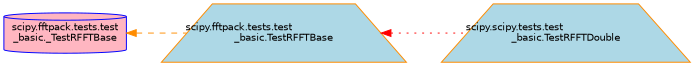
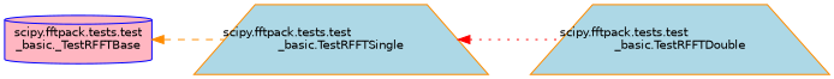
  digraph {
    rankdir=LR
    node [color=darkorange fillcolor=lightblue fontname=Helvetica fontsize=10 shape=trapezium style=filled]
    edge [dir=back fontname=Helvetica fontsize=10 labelfontname=Helvetica labelfontsize=10]
    n1 [color=blue fillcolor=lightpink height=0.2 label="scipy.fftpack.tests.test\l_basic._TestRFFTBase" shape=cylinder width=0.4]
-   n2 [height=0.2 label="scipy.fftpack.tests.test\l_basic.TestRFFTBase" width=0.4]
-   n3 [height=0.2 label="scipy.scipy.tests.test\l_basic.TestRFFTDouble" width=0.4]
+   n2 [height=0.2 label="scipy.fftpack.tests.test\l_basic.TestRFFTSingle" width=0.4]
+   n3 [height=0.2 label="scipy.fftpack.tests.test\l_basic.TestRFFTDouble" width=0.4]
    n1 -> n2 [color=darkorange style=dashed]
    n2 -> n3 [color=red style=dotted]
  }
